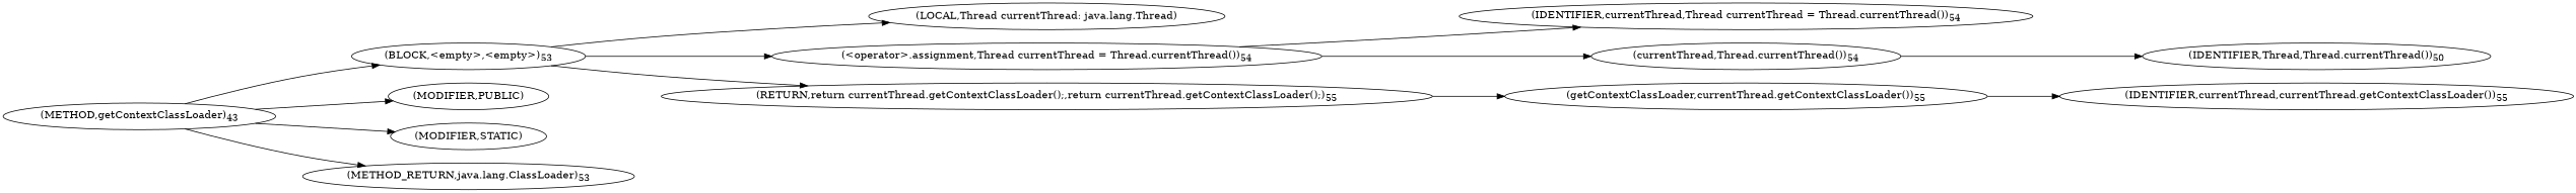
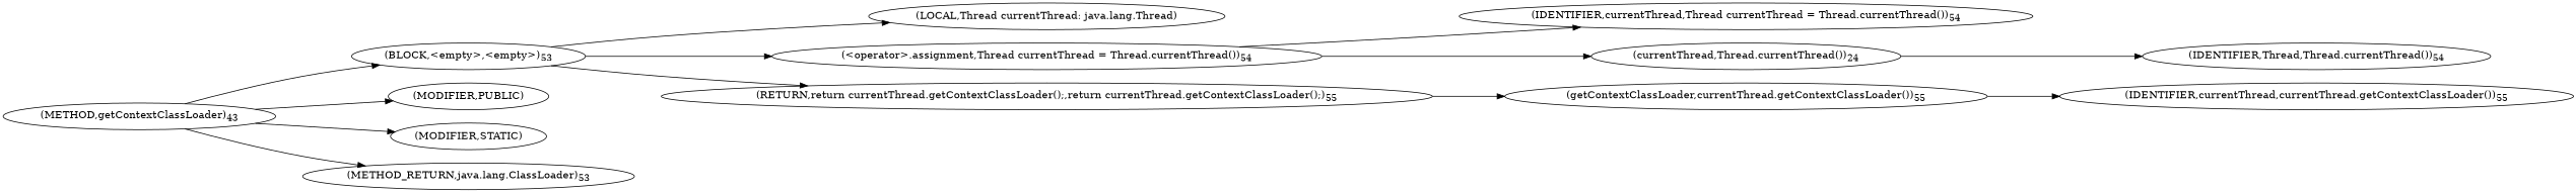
  digraph {
    rankdir=LR
    n1 [label=<(METHOD,getContextClassLoader)<SUB>43</SUB>>]
    n2 [label=<(BLOCK,&lt;empty&gt;,&lt;empty&gt;)<SUB>53</SUB>>]
    n3 [label=<(MODIFIER,PUBLIC)>]
    n4 [label=<(MODIFIER,STATIC)>]
    n5 [label=<(METHOD_RETURN,java.lang.ClassLoader)<SUB>53</SUB>>]
    n6 [label=<(LOCAL,Thread currentThread: java.lang.Thread)>]
    n7 [label=<(&lt;operator&gt;.assignment,Thread currentThread = Thread.currentThread())<SUB>54</SUB>>]
    n8 [label=<(RETURN,return currentThread.getContextClassLoader();,return currentThread.getContextClassLoader();)<SUB>55</SUB>>]
    n9 [label=<(IDENTIFIER,currentThread,Thread currentThread = Thread.currentThread())<SUB>54</SUB>>]
-   n10 [label=<(currentThread,Thread.currentThread())<SUB>54</SUB>>]
+   n10 [label=<(currentThread,Thread.currentThread())<SUB>24</SUB>>]
    n11 [label=<(getContextClassLoader,currentThread.getContextClassLoader())<SUB>55</SUB>>]
-   n12 [label=<(IDENTIFIER,Thread,Thread.currentThread())<SUB>50</SUB>>]
+   n12 [label=<(IDENTIFIER,Thread,Thread.currentThread())<SUB>54</SUB>>]
    n13 [label=<(IDENTIFIER,currentThread,currentThread.getContextClassLoader())<SUB>55</SUB>>]
    n1 -> n2
    n1 -> n3
    n1 -> n4
    n1 -> n5
    n2 -> n6
    n2 -> n7
    n2 -> n8
    n7 -> n9
    n7 -> n10
    n8 -> n11
    n10 -> n12
    n11 -> n13
  }
